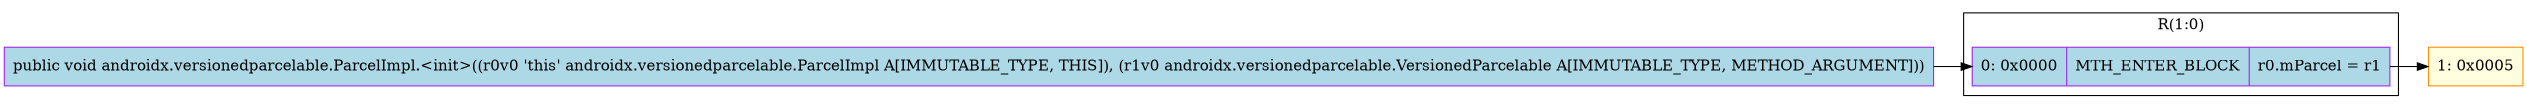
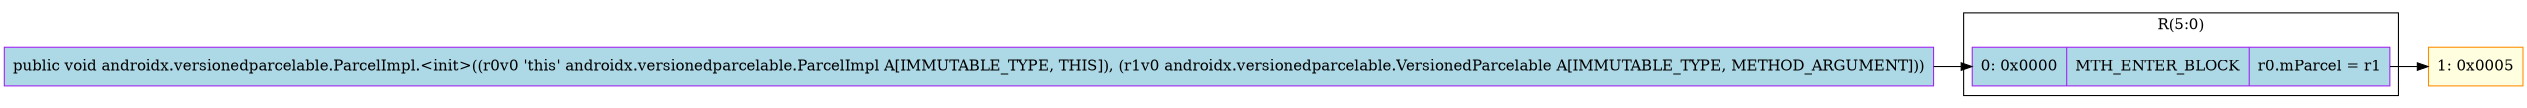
  digraph {
    rankdir=LR
    node [color=purple shape=record style=filled fillcolor=lightblue]
    n1 [label="{0\:\ 0x0000|MTH_ENTER_BLOCK\l|r0.mParcel = r1\l}"]
    n2 [color=darkorange label="{1\:\ 0x0005}" fillcolor=lightyellow]
    n3 [label="{public void androidx.versionedparcelable.ParcelImpl.\<init\>((r0v0 'this' androidx.versionedparcelable.ParcelImpl A[IMMUTABLE_TYPE, THIS]), (r1v0 androidx.versionedparcelable.VersionedParcelable A[IMMUTABLE_TYPE, METHOD_ARGUMENT])) }"]
    subgraph cluster_1 {
-     label="R(1:0)"
+     label="R(5:0)"
      n1
    }
    n1 -> n2
    n3 -> n1
  }
